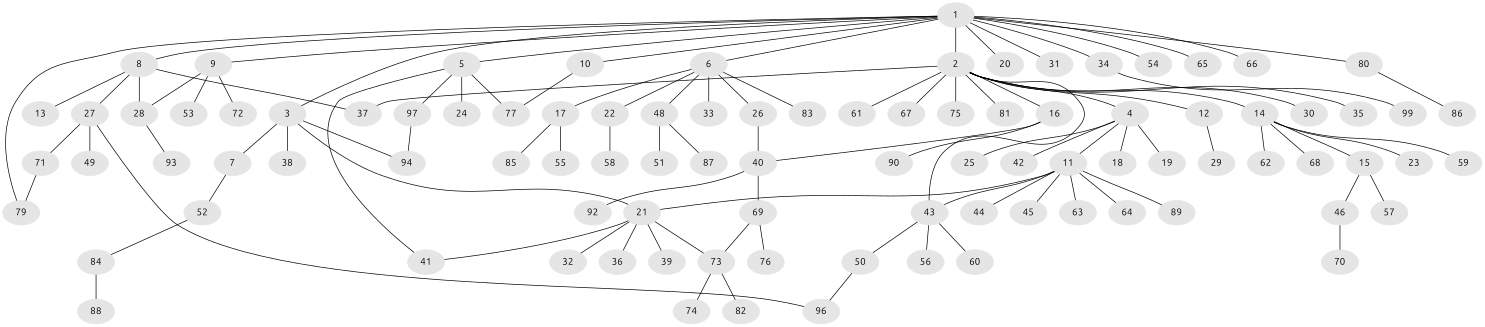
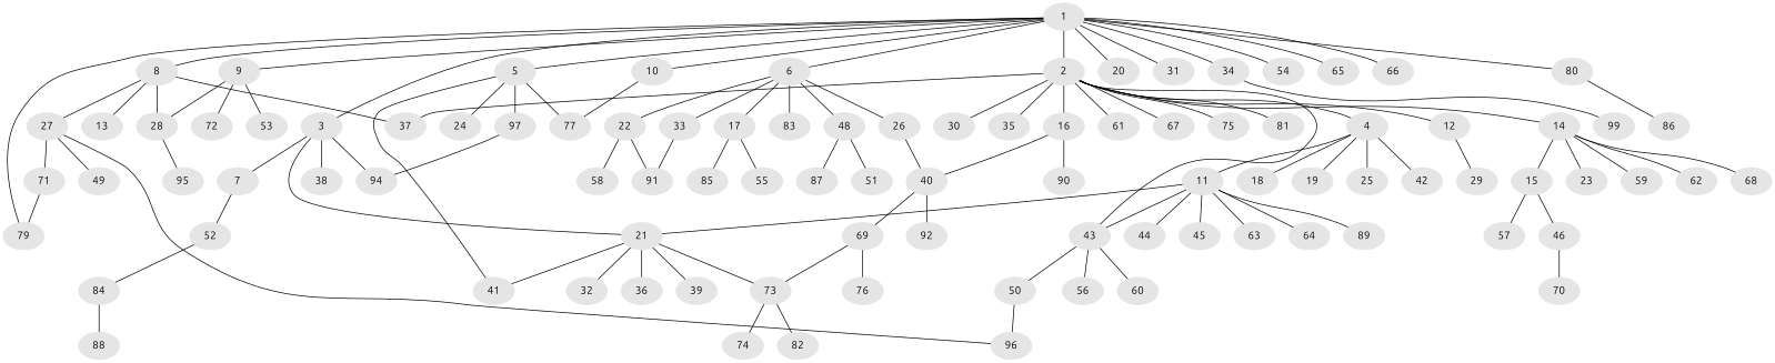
  graph {
    fontname=Ubuntu
    node [color=gray90 fontname=Ubuntu style=filled]
    edge [fontname=Ubuntu]
    1
    2
    3
    5
    6
    8
    9
    10
    20
    31
    34
    54
    65
    66
    79
    80
    4
    12
    14
    16
    30
    35
    37
    43
    61
    67
    75
    81
    7
    21
    38
    94
    24
    41
    n35 [label=97]
    77
    17
    22
    26
    33
    48
    83
    13
    27
    28
    53
    72
    n48 [label=99]
    86
    11
    18
    19
    25
    42
    29
    15
    23
    59
    62
    68
    40
    90
    50
    56
    60
    52
    32
    36
    39
    73
    44
    45
    63
    64
    89
    55
    85
    58
+   91
    51
    87
    84
    49
    71
    96
-   93
+   93 [label=95]
    46
    57
    70
    69
    92
    74
    82
    76
    88
    1 -- 2
    1 -- 3
    1 -- 5
    1 -- 6
    1 -- 8
    1 -- 9
    1 -- 10
    1 -- 20
    1 -- 31
    1 -- 34
    1 -- 54
    1 -- 65
    1 -- 66
    1 -- 79
    1 -- 80
    2 -- 4
    2 -- 12
    2 -- 14
    2 -- 16
    2 -- 30
    2 -- 35
    2 -- 37
    2 -- 43
    2 -- 61
    2 -- 67
    2 -- 75
    2 -- 81
    3 -- 7
    3 -- 21
    3 -- 38
    3 -- 94
    5 -- 24
    5 -- 41
    5 -- n35
    5 -- 77
    6 -- 17
    6 -- 22
    6 -- 26
    6 -- 33
    6 -- 48
    6 -- 83
    8 -- 37
    8 -- 13
    8 -- 27
    8 -- 28
    9 -- 28
    9 -- 53
    9 -- 72
    10 -- 77
    34 -- n48
    80 -- 86
    4 -- 11
    4 -- 18
    4 -- 19
    4 -- 25
    4 -- 42
    12 -- 29
    14 -- 15
    14 -- 23
    14 -- 59
    14 -- 62
    14 -- 68
    16 -- 40
    16 -- 90
    43 -- 50
    43 -- 56
    43 -- 60
    7 -- 52
    21 -- 41
    21 -- 32
    21 -- 36
    21 -- 39
    21 -- 73
    n35 -- 94
    17 -- 55
    17 -- 85
    22 -- 58
+   22 -- 91
    26 -- 40
+   33 -- 91
    48 -- 51
    48 -- 87
    27 -- 49
    27 -- 71
    27 -- 96
    28 -- 93
    11 -- 43
    11 -- 21
    11 -- 44
    11 -- 45
    11 -- 63
    11 -- 64
    11 -- 89
    15 -- 46
    15 -- 57
    40 -- 69
    40 -- 92
    50 -- 96
    52 -- 84
    73 -- 74
    73 -- 82
    84 -- 88
    71 -- 79
    46 -- 70
    69 -- 73
    69 -- 76
  }
